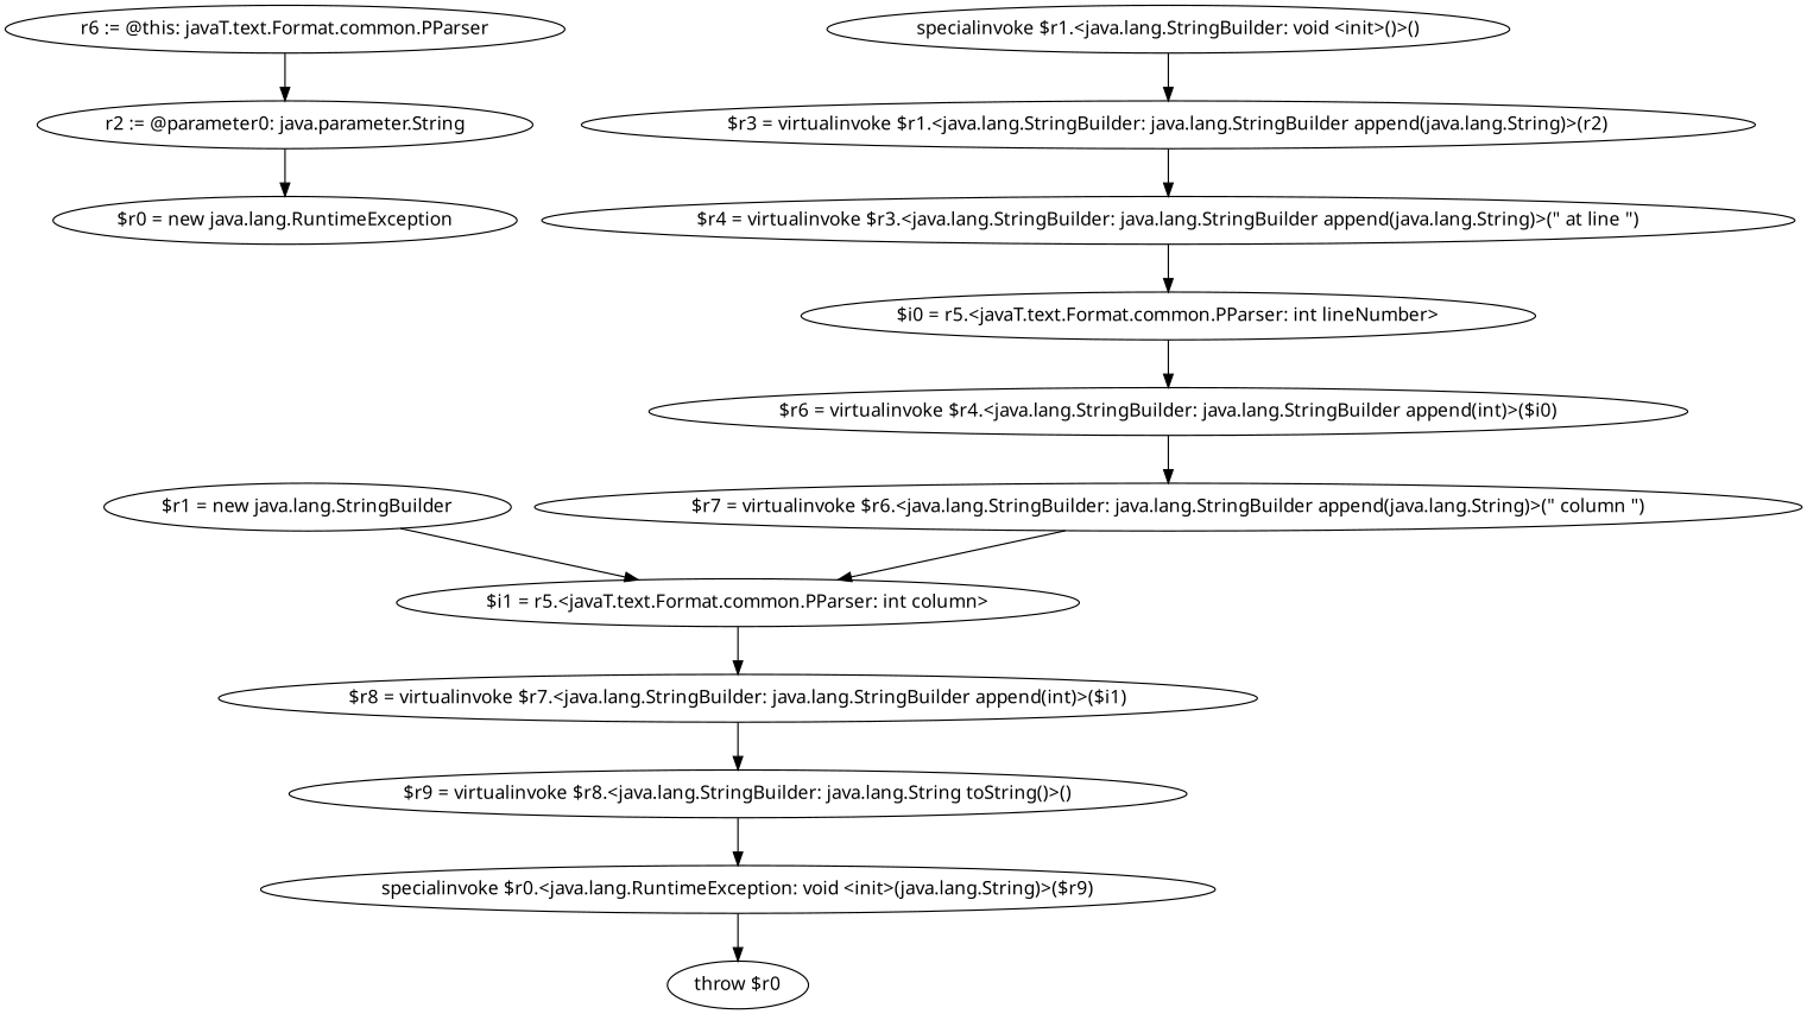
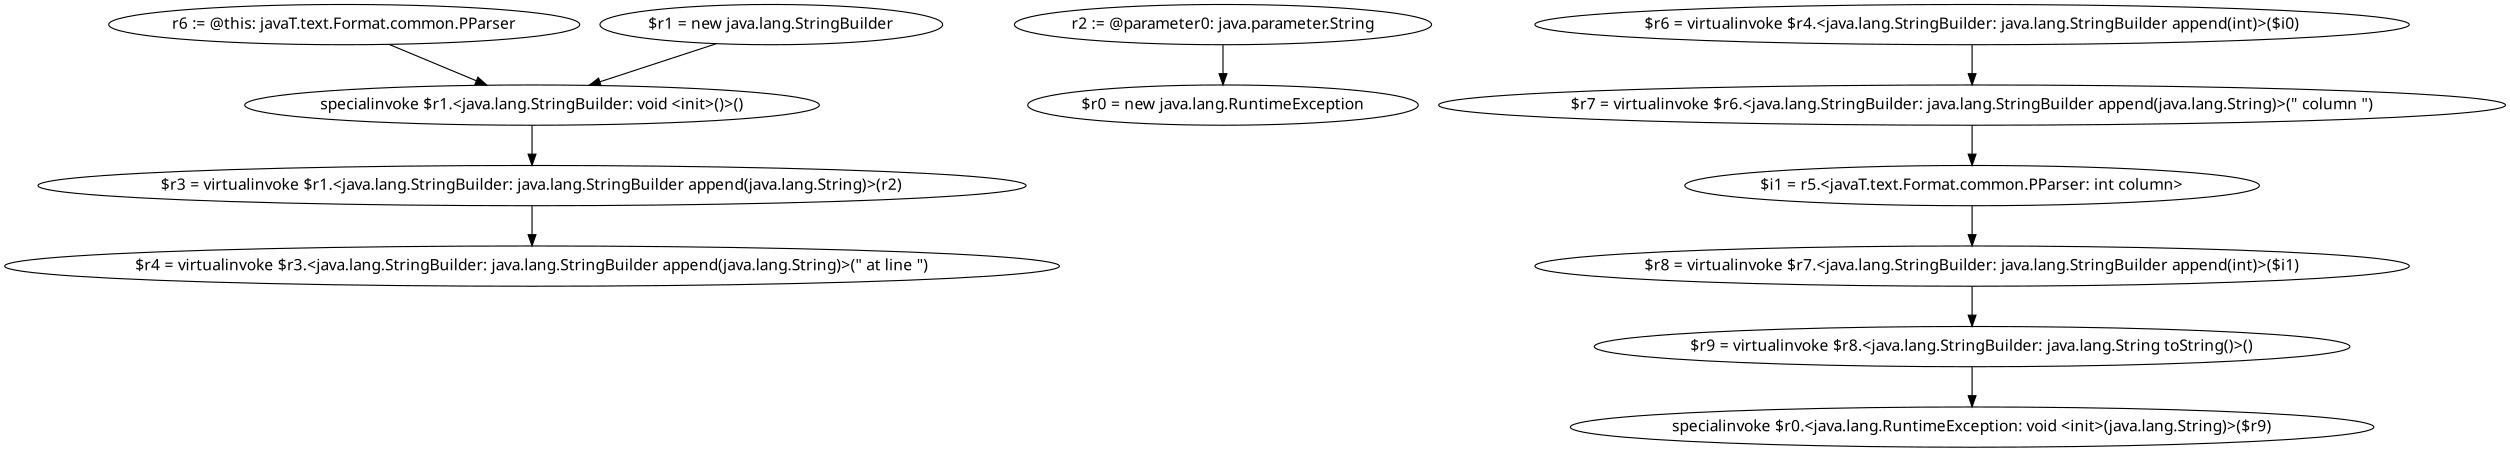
  digraph {
    fontname="Noto Sans"
    node [fontname="Noto Sans"]
    edge [fontname="Noto Sans"]
    n1 [label="r6 := @this: javaT.text.Format.common.PParser"]
    n2 [label="r2 := @parameter0: java.parameter.String"]
    "$r0 = new java.lang.RuntimeException"
    "$r1 = new java.lang.StringBuilder"
    "specialinvoke $r1.<java.lang.StringBuilder: void <init>()>()"
    "$r3 = virtualinvoke $r1.<java.lang.StringBuilder: java.lang.StringBuilder append(java.lang.String)>(r2)"
    "$r4 = virtualinvoke $r3.<java.lang.StringBuilder: java.lang.StringBuilder append(java.lang.String)>(\" at line \")"
-   "$i0 = r5.<javaT.text.Format.common.PParser: int lineNumber>"
    "$r6 = virtualinvoke $r4.<java.lang.StringBuilder: java.lang.StringBuilder append(int)>($i0)"
    "$r7 = virtualinvoke $r6.<java.lang.StringBuilder: java.lang.StringBuilder append(java.lang.String)>(\" column \")"
    "$i1 = r5.<javaT.text.Format.common.PParser: int column>"
    "$r8 = virtualinvoke $r7.<java.lang.StringBuilder: java.lang.StringBuilder append(int)>($i1)"
    "$r9 = virtualinvoke $r8.<java.lang.StringBuilder: java.lang.String toString()>()"
    "specialinvoke $r0.<java.lang.RuntimeException: void <init>(java.lang.String)>($r9)"
-   "throw $r0"
-   n1 -> n2
+   n1 -> "specialinvoke $r1.<java.lang.StringBuilder: void <init>()>()"
    n2 -> "$r0 = new java.lang.RuntimeException"
-   "$r1 = new java.lang.StringBuilder" -> "$i1 = r5.<javaT.text.Format.common.PParser: int column>"
+   "$r1 = new java.lang.StringBuilder" -> "specialinvoke $r1.<java.lang.StringBuilder: void <init>()>()"
    "specialinvoke $r1.<java.lang.StringBuilder: void <init>()>()" -> "$r3 = virtualinvoke $r1.<java.lang.StringBuilder: java.lang.StringBuilder append(java.lang.String)>(r2)"
    "$r3 = virtualinvoke $r1.<java.lang.StringBuilder: java.lang.StringBuilder append(java.lang.String)>(r2)" -> "$r4 = virtualinvoke $r3.<java.lang.StringBuilder: java.lang.StringBuilder append(java.lang.String)>(\" at line \")"
-   "$r4 = virtualinvoke $r3.<java.lang.StringBuilder: java.lang.StringBuilder append(java.lang.String)>(\" at line \")" -> "$i0 = r5.<javaT.text.Format.common.PParser: int lineNumber>"
-   "$i0 = r5.<javaT.text.Format.common.PParser: int lineNumber>" -> "$r6 = virtualinvoke $r4.<java.lang.StringBuilder: java.lang.StringBuilder append(int)>($i0)"
    "$r6 = virtualinvoke $r4.<java.lang.StringBuilder: java.lang.StringBuilder append(int)>($i0)" -> "$r7 = virtualinvoke $r6.<java.lang.StringBuilder: java.lang.StringBuilder append(java.lang.String)>(\" column \")"
    "$r7 = virtualinvoke $r6.<java.lang.StringBuilder: java.lang.StringBuilder append(java.lang.String)>(\" column \")" -> "$i1 = r5.<javaT.text.Format.common.PParser: int column>"
    "$i1 = r5.<javaT.text.Format.common.PParser: int column>" -> "$r8 = virtualinvoke $r7.<java.lang.StringBuilder: java.lang.StringBuilder append(int)>($i1)"
    "$r8 = virtualinvoke $r7.<java.lang.StringBuilder: java.lang.StringBuilder append(int)>($i1)" -> "$r9 = virtualinvoke $r8.<java.lang.StringBuilder: java.lang.String toString()>()"
    "$r9 = virtualinvoke $r8.<java.lang.StringBuilder: java.lang.String toString()>()" -> "specialinvoke $r0.<java.lang.RuntimeException: void <init>(java.lang.String)>($r9)"
-   "specialinvoke $r0.<java.lang.RuntimeException: void <init>(java.lang.String)>($r9)" -> "throw $r0"
  }
